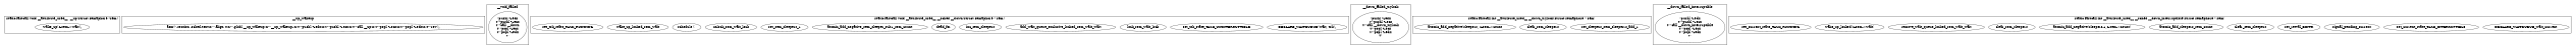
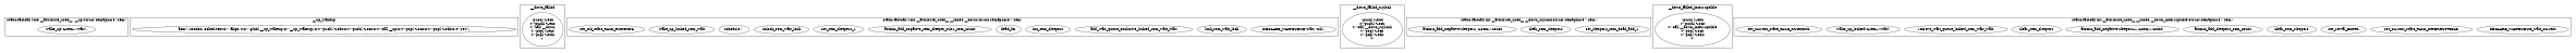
  digraph {
    n1 [label="wake_up(&sem->wait);"]
    n2 [label="asm(\".section .sched.text\\n\"\".align 4\\n\"\".globl __up_wakeup\\n\"\"__up_wakeup:\\n\\t\"\"pushl %edx\\n\\t\"\"pushl %ecx\\n\\t\"\"call __up\\n\\t\"\"popl %ecx\\n\\t\"\"popl %edx\\n\\t\"\"ret\");"]
    n3 [label="\"pushl %edx\n\t\"\"pushl %ecx\n\t\"\"call __down\n\t\"\"popl %ecx\n\t\"\"popl %edx\n\t\""]
    n4 [label="DECLARE_WAITQUEUE(wait, tsk);"]
-   n5 [label=set_tsk_state_TASK_UNINTERRUPTIBLE]
    n6 [label=lock_sem_wait_lock]
    n7 [label=add_wait_queue_exclusive_locked_sem_wait_wait]
    n8 [label=inc_sem_sleepers]
    n9 [label=dead_for]
    n10 [label=atomic_add_negative_sem_sleeper_sub1_sem_count]
    n11 [label=set_sem_sleepers_1]
    n12 [label=unlock_sem_wait_lock]
    n13 [label="schedule ()"]
    n14 [label=wake_up_locked_sem_wait]
    n15 [label=set_tsk_state_TASK_RUNNING]
    n16 [label="\"pushl %edx\n\t\"\"pushl %ecx\n\t\"\"call __down_trylock\n\t\"\"popl %ecx\n\t\"\"popl %edx\n\t\""]
-   n17 [label=set_sleepers_sem_sleeperrs_add_1]
+   n17 [label=set_sleepers_sem_dead_add_1]
    n18 [label=clear_sem_sleepers]
    n19 [label="atomic_add_negative(sleepers, &sem->count"]
    n20 [label="\"pushl %edx\n\t\"\"pushl %ecx\n\t\"\"call __down_interruptible\n\t\"\"popl %ecx\n\t\"\"popl %edx\n\t\""]
    n21 [label=DECLARE_WAITQUEUE_wait_current]
    n22 [label=set_current_state_TASK_INTERRUPTIBLE]
-   n23 [label=signal_pending_current]
    n24 [label=set_retval_EINTR]
    n25 [label=clear_sem_sleepers]
    n26 [label=atomic_add_sleepers_sem_count]
    n27 [label="atomic_add_negative(sleepers-1,&sem->count)"]
    n28 [label=clear_sem_sleepers]
    n29 [label=remove_wait_queue_locked_sem_wait_wait]
    n30 [label="wake_up_locked(&sem->wait)"]
    n31 [label=set_current_state_TASK_RUNNING]
    subgraph cluster_1 {
      label="static fastcall void __attribute_used__  __up(struct semaphore *sem)"
      n1
    }
    subgraph cluster_2 {
      label=__up_wakeup
      n2
    }
    subgraph cluster_3 {
-     label=__void_failed
+     label=__down_failed
      n3
    }
    subgraph cluster_4 {
      label="static fastcall void __attribute_used__ __sched __down(struct semaphore * sem)"
      n4
-     n5
      n6
      n7
      n8
      n9
      n10
      n11
      n12
      n13
      n14
      n15
    }
    subgraph cluster_5 {
      label=__down_failed_trylock
      n16
    }
    subgraph cluster_6 {
      label="static fastcall int __attribute_used__ __down_trylock(struct semaphore * sem)"
      n17
      n18
      n19
    }
    subgraph cluster_7 {
      label=__down_failed_interruptible
      n20
    }
    subgraph cluster_8 {
      label="static fastcall int __attribute_used__ __sched __down_interruptible(struct semaphore * sem)"
      n21
      n22
-     n23
      n24
      n25
      n26
      n27
      n28
      n29
      n30
      n31
    }
  }
